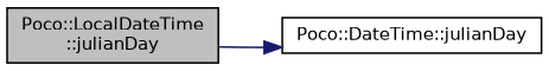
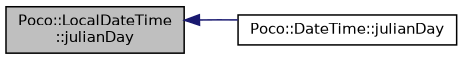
  digraph {
    rankdir=LR
    node [color=black fontname=Helvetica fontsize=10 shape=record style=filled]
    n1 [fillcolor=grey75 fontcolor=black height=0.2 label="Poco::LocalDateTime\l::julianDay" width=0.4]
    n2 [fillcolor=white height=0.2 label="Poco::DateTime::julianDay" width=0.4]
-   n1 -> n2 [color=midnightblue fontname=Helvetica fontsize=10 labelfontname=Helvetica labelfontsize=10 style=solid]
+   n2 -> n1 [color=midnightblue fontname=Helvetica fontsize=10 labelfontname=Helvetica labelfontsize=10 style=solid]
  }
